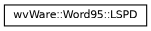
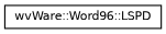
  digraph {
    rankdir=LR
-   n1 [color=black fillcolor=white fontname=Helvetica fontsize=10 height=0.2 label="wvWare::Word95::LSPD" shape=record style=filled width=0.4]
+   n1 [color=black fillcolor=white fontname=Helvetica fontsize=10 height=0.2 label="wvWare::Word96::LSPD" shape=record style=filled width=0.4]
  }
